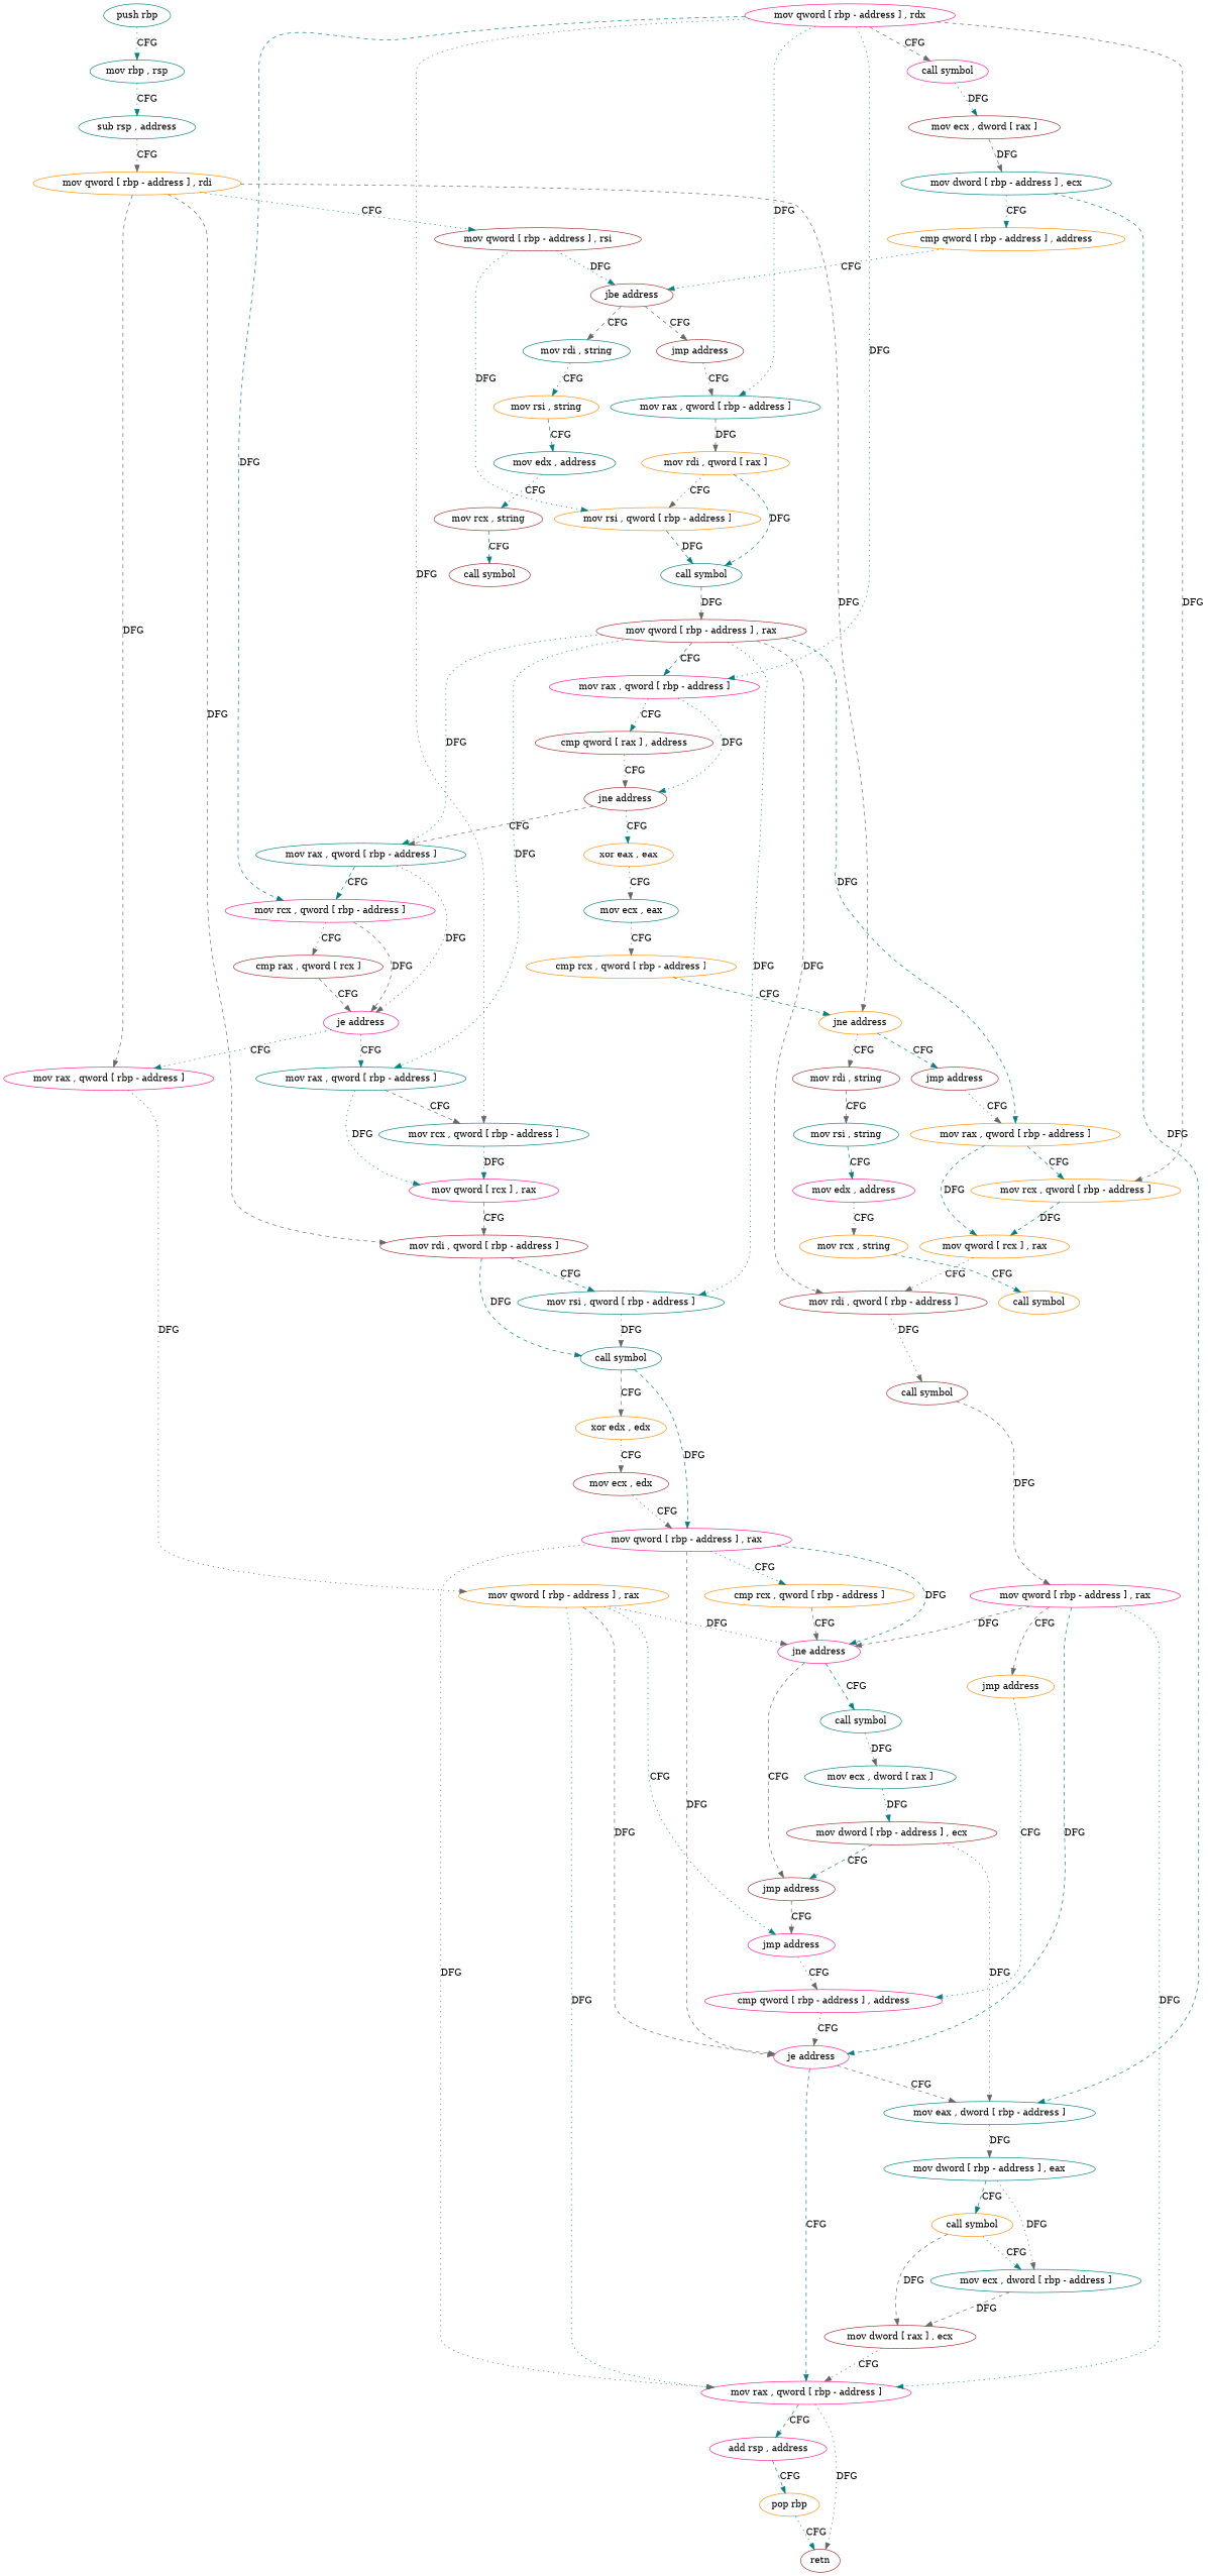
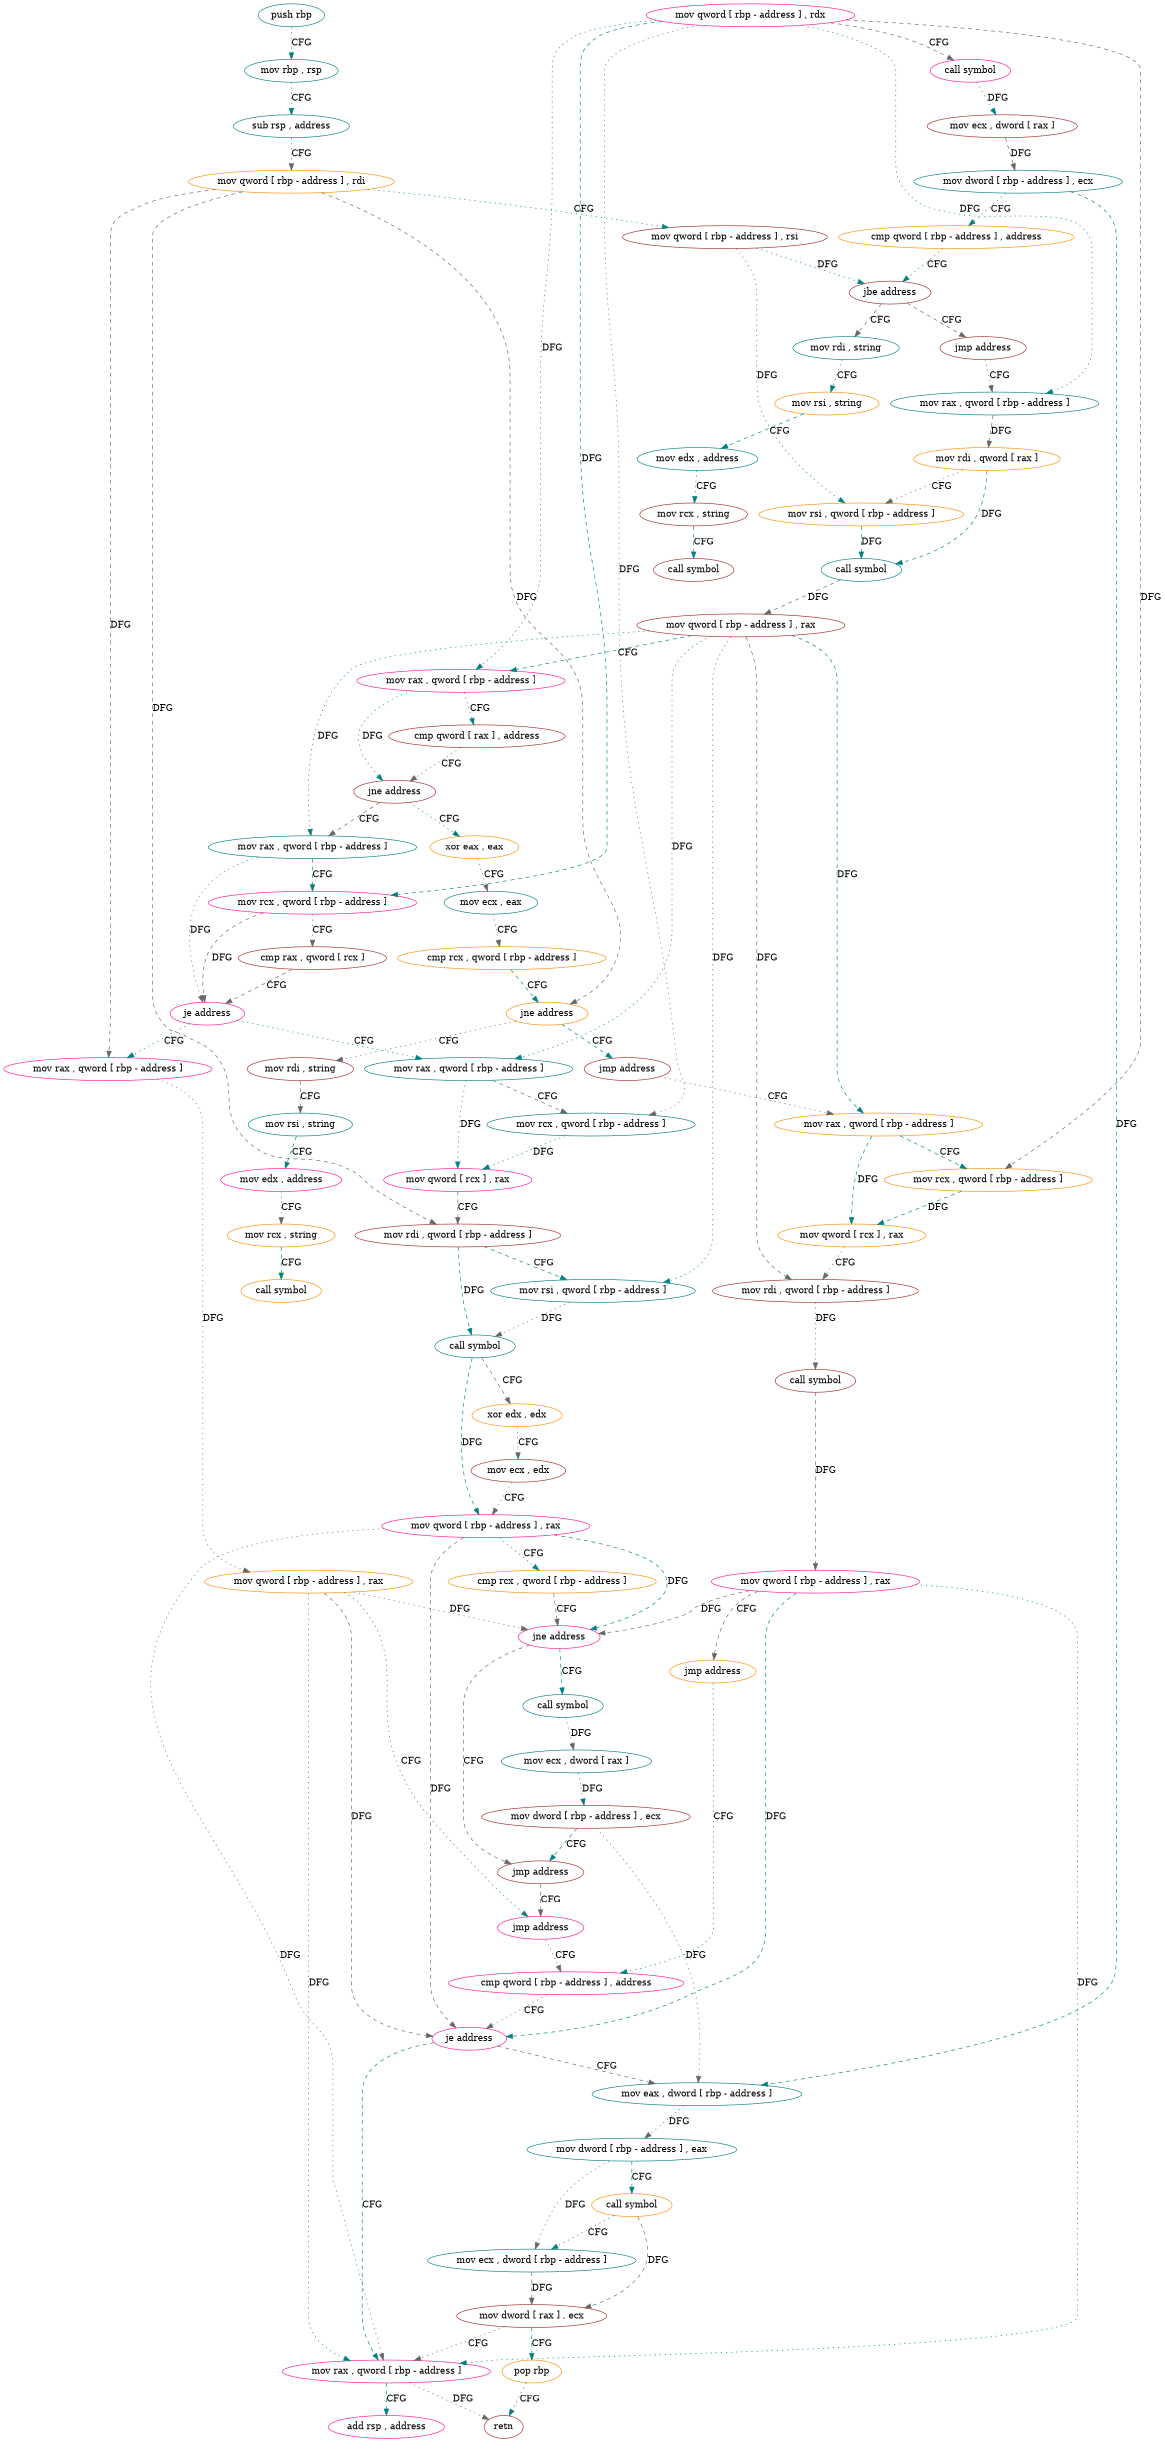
  digraph {
    node [color=teal]
    edge [color=teal style=dotted]
    n1 [label="push rbp"]
    n2 [label="mov rbp , rsp"]
    n3 [label="sub rsp , address"]
    n4 [color=darkorange label="mov qword [ rbp - address ] , rdi"]
    n5 [color=brown label="mov qword [ rbp - address ] , rsi"]
    n6 [color=deeppink label="mov rax , qword [ rbp - address ]"]
    n7 [color=darkorange label="jne address"]
    n8 [color=brown label="mov rdi , qword [ rbp - address ]"]
    n9 [color=brown label="jbe address"]
    n10 [color=darkorange label="mov rsi , qword [ rbp - address ]"]
    n11 [color=darkorange label="mov qword [ rbp - address ] , rax"]
    n12 [color=brown label="mov rdi , string"]
    n13 [color=brown label="jmp address"]
    n14 [label="mov rsi , qword [ rbp - address ]"]
    n15 [label="call symbol"]
    n16 [color=deeppink label="mov qword [ rbp - address ] , rdx"]
    n17 [color=deeppink label="call symbol"]
    n18 [label="mov rax , qword [ rbp - address ]"]
    n19 [color=deeppink label="mov rax , qword [ rbp - address ]"]
    n20 [color=deeppink label="mov rcx , qword [ rbp - address ]"]
    n21 [label="mov rcx , qword [ rbp - address ]"]
    n22 [color=darkorange label="mov rcx , qword [ rbp - address ]"]
    n23 [label="mov rdi , string"]
    n24 [color=brown label="jmp address"]
    n25 [label="call symbol"]
    n26 [color=brown label="mov ecx , dword [ rax ]"]
    n27 [color=darkorange label="mov rdi , qword [ rax ]"]
    n28 [color=brown label="cmp qword [ rax ] , address"]
    n29 [color=brown label="jne address"]
    n30 [color=deeppink label="je address"]
    n31 [color=brown label="cmp rax , qword [ rcx ]"]
    n32 [color=deeppink label="mov qword [ rcx ] , rax"]
    n33 [color=darkorange label="mov qword [ rcx ] , rax"]
    n34 [label="mov dword [ rbp - address ] , ecx"]
    n35 [color=darkorange label="cmp qword [ rbp - address ] , address"]
    n36 [label="mov eax , dword [ rbp - address ]"]
    n37 [label="mov dword [ rbp - address ] , eax"]
    n38 [color=darkorange label="mov rsi , string"]
    n39 [label="mov edx , address"]
    n40 [color=brown label="mov rcx , string"]
    n41 [color=brown label="call symbol"]
    n42 [color=brown label="mov qword [ rbp - address ] , rax"]
    n43 [label="mov rax , qword [ rbp - address ]"]
    n44 [label="mov rax , qword [ rbp - address ]"]
    n45 [color=darkorange label="mov rax , qword [ rbp - address ]"]
    n46 [color=brown label="mov rdi , qword [ rbp - address ]"]
    n47 [color=brown label="call symbol"]
    n48 [color=darkorange label="xor eax , eax"]
    n49 [label="mov ecx , eax"]
    n50 [color=darkorange label="cmp rcx , qword [ rbp - address ]"]
    n51 [color=deeppink label="jmp address"]
    n52 [color=deeppink label="jne address"]
    n53 [color=deeppink label="je address"]
    n54 [color=deeppink label="mov rax , qword [ rbp - address ]"]
    n55 [label="mov rsi , string"]
    n56 [color=deeppink label="mov edx , address"]
    n57 [color=deeppink label="cmp qword [ rbp - address ] , address"]
    n58 [color=brown label="jmp address"]
    n59 [label="call symbol"]
    n60 [color=deeppink label="add rsp , address"]
    n61 [color=brown label=retn]
    n62 [color=darkorange label="xor edx , edx"]
    n63 [color=deeppink label="mov qword [ rbp - address ] , rax"]
    n64 [color=brown label="mov ecx , edx"]
    n65 [color=darkorange label="cmp rcx , qword [ rbp - address ]"]
    n66 [label="mov ecx , dword [ rax ]"]
    n67 [color=brown label="mov dword [ rbp - address ] , ecx"]
    n68 [color=darkorange label="mov rcx , string"]
    n69 [color=darkorange label="call symbol"]
    n70 [color=darkorange label="pop rbp"]
    n71 [color=darkorange label="call symbol"]
    n72 [label="mov ecx , dword [ rbp - address ]"]
    n73 [color=deeppink label="mov qword [ rbp - address ] , rax"]
    n74 [color=darkorange label="jmp address"]
    n75 [color=brown label="mov dword [ rax ] , ecx"]
    n1 -> n2 [label=CFG]
    n2 -> n3 [label=CFG]
    n3 -> n4 [color=gray40 label=CFG]
    n4 -> n5 [label=CFG]
    n4 -> n6 [color=gray40 label=DFG style=dashed]
    n4 -> n7 [color=gray40 label=DFG style=dashed]
    n4 -> n8 [color=gray40 label=DFG style=dashed]
    n5 -> n9 [label=DFG]
    n5 -> n10 [label=DFG]
    n6 -> n11 [color=gray40 label=DFG]
    n7 -> n12 [color=gray40 label=CFG]
    n7 -> n13 [label=CFG style=dashed]
    n8 -> n14 [label=CFG style=dashed]
    n8 -> n15 [label=DFG style=dashed]
    n9 -> n23 [color=gray40 label=CFG style=dashed]
    n9 -> n24 [color=gray40 label=CFG style=dashed]
    n10 -> n25 [label=DFG style=dashed]
    n11 -> n51 [label=CFG]
    n11 -> n52 [color=gray40 label=DFG]
    n11 -> n53 [color=gray40 label=DFG style=dashed]
    n11 -> n54 [label=DFG]
    n12 -> n55 [color=gray40 label=CFG style=dashed]
    n13 -> n45 [color=gray40 label=CFG]
    n14 -> n15 [color=gray40 label=DFG]
    n15 -> n62 [color=gray40 label=CFG style=dashed]
    n15 -> n63 [label=DFG style=dashed]
    n16 -> n17 [color=gray40 label=CFG style=dashed]
    n16 -> n18 [label=DFG]
    n16 -> n19 [label=DFG]
    n16 -> n20 [label=DFG style=dashed]
    n16 -> n21 [color=gray40 label=DFG]
    n16 -> n22 [color=gray40 label=DFG style=dashed]
    n17 -> n26 [label=DFG]
    n18 -> n27 [color=gray40 label=DFG style=dashed]
    n19 -> n28 [label=CFG]
    n19 -> n29 [label=DFG]
    n20 -> n30 [color=gray40 label=DFG style=dashed]
    n20 -> n31 [color=gray40 label=CFG]
    n21 -> n32 [label=DFG]
    n22 -> n33 [label=DFG style=dashed]
    n23 -> n38 [label=CFG]
    n24 -> n18 [color=gray40 label=CFG]
    n25 -> n42 [color=gray40 label=DFG style=dashed]
    n26 -> n34 [color=gray40 label=DFG style=dashed]
    n27 -> n10 [color=gray40 label=CFG]
    n27 -> n25 [label=DFG style=dashed]
    n28 -> n29 [color=gray40 label=CFG]
    n29 -> n43 [color=gray40 label=CFG style=dashed]
    n29 -> n48 [label=CFG]
    n30 -> n6 [label=CFG]
    n30 -> n44 [label=CFG]
    n31 -> n30 [color=gray40 label=CFG style=dashed]
    n32 -> n8 [color=gray40 label=CFG style=dashed]
    n33 -> n46 [color=gray40 label=CFG]
    n34 -> n35 [label=CFG]
    n34 -> n36 [label=DFG style=dashed]
    n35 -> n9 [label=CFG]
    n36 -> n37 [color=gray40 label=DFG]
    n37 -> n71 [label=CFG style=dashed]
    n37 -> n72 [color=gray40 label=DFG]
    n38 -> n39 [label=CFG style=dashed]
    n39 -> n40 [label=CFG]
    n40 -> n41 [label=CFG style=dashed]
    n42 -> n14 [label=DFG]
    n42 -> n19 [label=CFG style=dashed]
    n42 -> n43 [label=DFG]
    n42 -> n44 [label=DFG]
    n42 -> n45 [label=DFG style=dashed]
    n42 -> n46 [color=gray40 label=DFG style=dashed]
    n43 -> n20 [label=CFG style=dashed]
    n43 -> n30 [color=gray40 label=DFG]
    n44 -> n21 [color=gray40 label=CFG style=dashed]
    n44 -> n32 [label=DFG]
    n45 -> n22 [label=CFG style=dashed]
    n45 -> n33 [label=DFG style=dashed]
    n46 -> n47 [color=gray40 label=DFG]
    n47 -> n73 [color=gray40 label=DFG style=dashed]
    n48 -> n49 [color=gray40 label=CFG]
    n49 -> n50 [color=gray40 label=CFG]
    n50 -> n7 [label=CFG style=dashed]
    n51 -> n57 [color=gray40 label=CFG]
    n52 -> n58 [color=gray40 label=CFG style=dashed]
    n52 -> n59 [label=CFG style=dashed]
    n53 -> n36 [color=gray40 label=CFG style=dashed]
    n53 -> n54 [label=CFG style=dashed]
    n54 -> n60 [label=CFG style=dashed]
    n54 -> n61 [color=gray40 label=DFG]
    n55 -> n56 [label=CFG style=dashed]
    n56 -> n68 [color=gray40 label=CFG]
    n57 -> n53 [color=gray40 label=CFG]
    n58 -> n51 [color=gray40 label=CFG style=dashed]
    n59 -> n66 [color=gray40 label=DFG]
-   n60 -> n70 [label=CFG style=dashed]
+   n75 -> n70 [label=CFG style=dashed]
    n62 -> n64 [color=gray40 label=CFG]
    n63 -> n52 [label=DFG style=dashed]
    n63 -> n53 [color=gray40 label=DFG style=dashed]
    n63 -> n54 [color=gray40 label=DFG]
    n63 -> n65 [label=CFG]
    n64 -> n63 [color=gray40 label=CFG]
    n65 -> n52 [color=gray40 label=CFG style=dashed]
    n66 -> n67 [label=DFG]
    n67 -> n36 [color=gray40 label=DFG]
    n67 -> n58 [label=CFG style=dashed]
    n68 -> n69 [label=CFG style=dashed]
    n70 -> n61 [label=CFG]
    n71 -> n72 [label=CFG]
    n71 -> n75 [color=gray40 label=DFG style=dashed]
    n72 -> n75 [color=gray40 label=DFG style=dashed]
    n73 -> n52 [color=gray40 label=DFG style=dashed]
    n73 -> n53 [label=DFG style=dashed]
    n73 -> n54 [label=DFG]
    n73 -> n74 [color=gray40 label=CFG style=dashed]
    n74 -> n57 [label=CFG]
    n75 -> n54 [color=gray40 label=CFG]
  }
